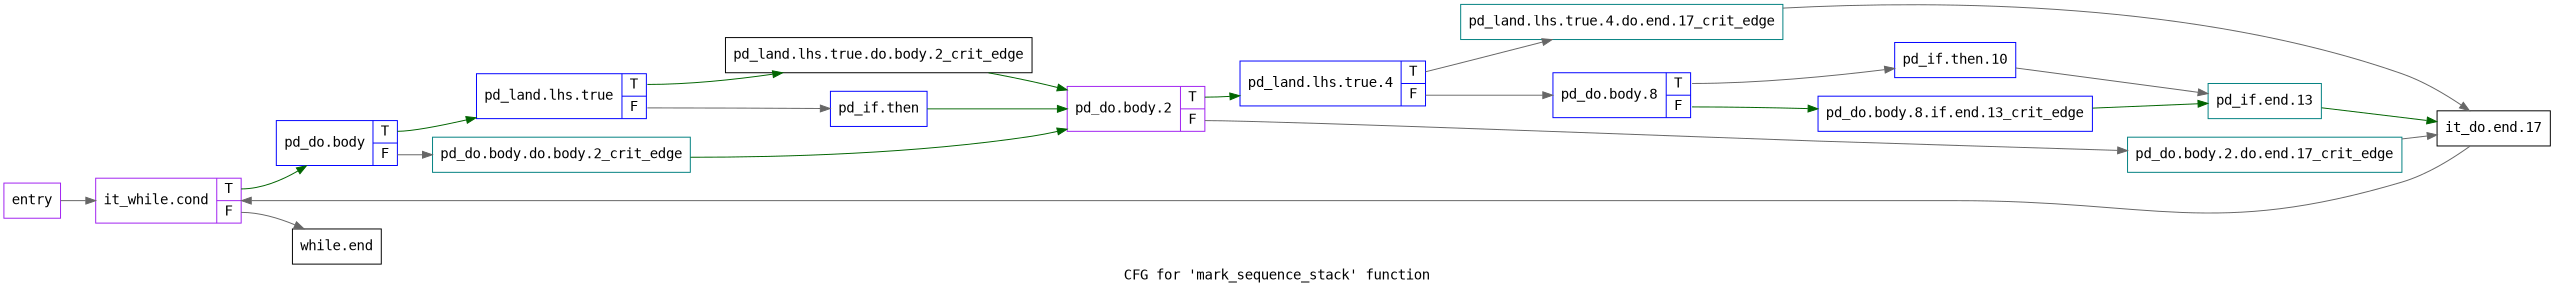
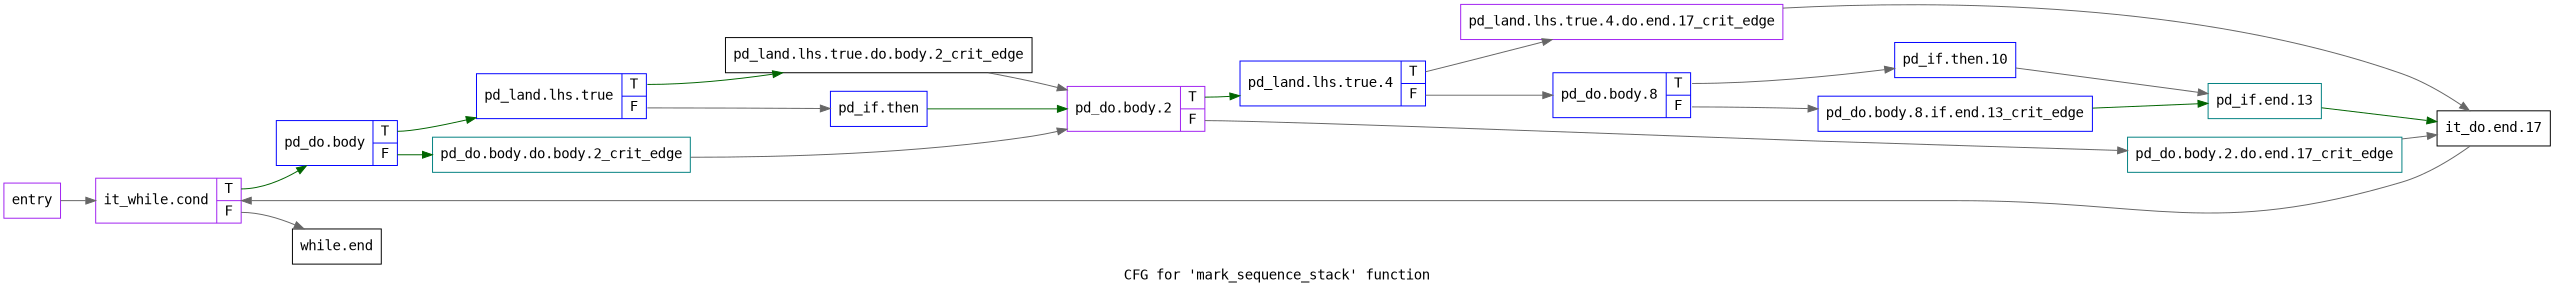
  digraph {
    fontname="DejaVu Sans Mono"
    label="CFG for 'mark_sequence_stack' function"
    rankdir=LR
    node [color=blue fontname="DejaVu Sans Mono" shape=record]
    edge [color=gray40 fontname="DejaVu Sans Mono"]
    n1 [color=purple label="{entry}"]
    n2 [color=purple label="{it_while.cond|{<s0>T|<s1>F}}"]
    n3 [label="{pd_do.body|{<s0>T|<s1>F}}"]
    n4 [color=black label="{while.end}"]
    n5 [label="{pd_land.lhs.true|{<s0>T|<s1>F}}"]
    n6 [color=teal label="{pd_do.body.do.body.2_crit_edge}"]
    n7 [color=black label="{pd_land.lhs.true.do.body.2_crit_edge}"]
    n8 [label="{pd_if.then}"]
    n9 [color=purple label="{pd_do.body.2|{<s0>T|<s1>F}}"]
    n10 [label="{pd_land.lhs.true.4|{<s0>T|<s1>F}}"]
    n11 [color=teal label="{pd_do.body.2.do.end.17_crit_edge}"]
-   n12 [color=teal label="{pd_land.lhs.true.4.do.end.17_crit_edge}"]
+   n12 [color=purple label="{pd_land.lhs.true.4.do.end.17_crit_edge}"]
    n13 [label="{pd_do.body.8|{<s0>T|<s1>F}}"]
    n14 [color=black label="{it_do.end.17}"]
    n15 [label="{pd_if.then.10}"]
    n16 [label="{pd_do.body.8.if.end.13_crit_edge}"]
    n17 [color=teal label="{pd_if.end.13}"]
    n1 -> n2
    n2 -> n3 [color=darkgreen tailport=s0]
    n2 -> n4 [tailport=s1]
    n3 -> n5 [color=darkgreen tailport=s0]
-   n3 -> n6 [tailport=s1]
+   n3 -> n6 [color=darkgreen tailport=s1]
    n5 -> n7 [color=darkgreen tailport=s0]
    n5 -> n8 [tailport=s1]
-   n6 -> n9 [color=darkgreen]
-   n7 -> n9 [color=darkgreen]
+   n6 -> n9
+   n7 -> n9
    n8 -> n9 [color=darkgreen]
    n9 -> n10 [color=darkgreen tailport=s0]
    n9 -> n11 [tailport=s1]
    n10 -> n12 [tailport=s0]
    n10 -> n13 [tailport=s1]
    n11 -> n14
    n12 -> n14
    n13 -> n15 [tailport=s0]
-   n13 -> n16 [color=darkgreen tailport=s1]
+   n13 -> n16 [tailport=s1]
    n14 -> n2
    n15 -> n17
    n16 -> n17 [color=darkgreen]
    n17 -> n14 [color=darkgreen]
  }
